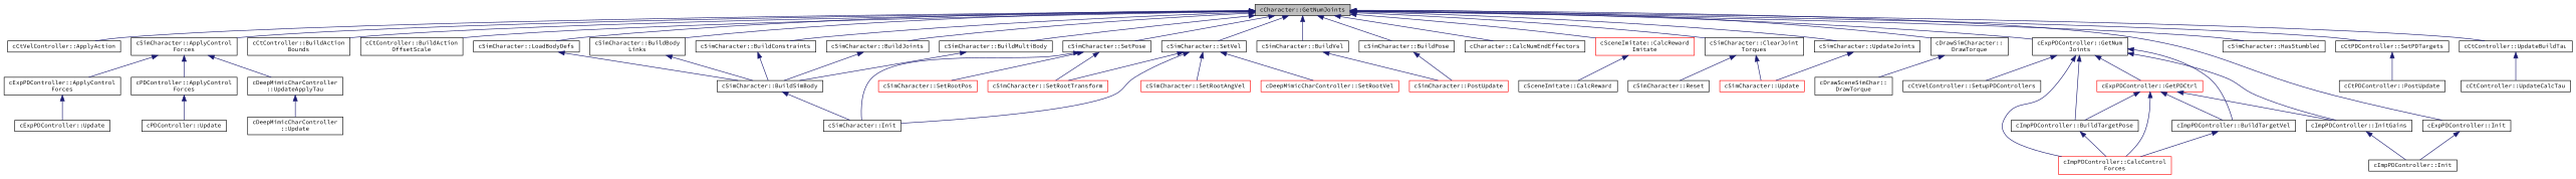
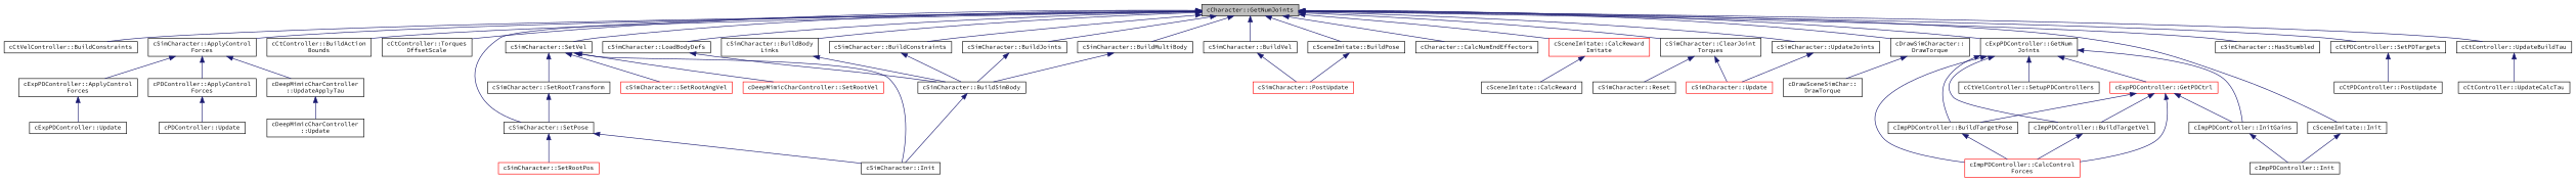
  digraph {
    fontname="Source Code Pro"
    rankdir=TB
    node [color=black fillcolor=white fontname="Source Code Pro" fontsize=10 shape=record style=filled]
    edge [color=midnightblue dir=back fontname="Source Code Pro" fontsize=10 labelfontname=Helvetica labelfontsize=10 style=solid]
    n1 [fillcolor=grey75 fontcolor=black height=0.2 label="cCharacter::GetNumJoints" width=0.4]
-   n2 [height=0.2 label="cCtVelController::ApplyAction" width=0.4]
+   n2 [height=0.2 label="cCtVelController::BuildConstraints" width=0.4]
    n3 [height=0.2 label="cSimCharacter::ApplyControl\lForces" width=0.4]
    n4 [height=0.2 label="cCtController::BuildAction\lBounds" width=0.4]
-   n5 [height=0.2 label="cCtController::BuildAction\lOffsetScale" width=0.4]
+   n5 [height=0.2 label="cCtController::Torques\lOffsetScale" width=0.4]
    n6 [height=0.2 label="cSimCharacter::BuildBody\lLinks" width=0.4]
    n7 [height=0.2 label="cSimCharacter::BuildConstraints" width=0.4]
    n8 [height=0.2 label="cSimCharacter::BuildJoints" width=0.4]
    n9 [height=0.2 label="cSimCharacter::BuildMultiBody" width=0.4]
-   n10 [height=0.2 label="cSimCharacter::BuildPose" width=0.4]
+   n10 [height=0.2 label="cSceneImitate::BuildPose" width=0.4]
    n11 [height=0.2 label="cSimCharacter::BuildVel" width=0.4]
    n12 [height=0.2 label="cCharacter::CalcNumEndEffectors" width=0.4]
    n13 [color=red height=0.2 label="cSceneImitate::CalcReward\lImitate" width=0.4]
    n14 [height=0.2 label="cSimCharacter::ClearJoint\lTorques" width=0.4]
    n15 [height=0.2 label="cDrawSimCharacter::\lDrawTorque" width=0.4]
    n16 [height=0.2 label="cExpPDController::GetNum\lJoints" width=0.4]
    n17 [height=0.2 label="cSimCharacter::HasStumbled" width=0.4]
-   n18 [height=0.2 label="cExpPDController::Init" width=0.4]
+   n18 [height=0.2 label="cSceneImitate::Init" width=0.4]
    n19 [height=0.2 label="cSimCharacter::LoadBodyDefs" width=0.4]
    n20 [height=0.2 label="cCtPDController::SetPDTargets" width=0.4]
    n21 [height=0.2 label="cSimCharacter::SetPose" width=0.4]
    n22 [height=0.2 label="cSimCharacter::SetVel" width=0.4]
    n23 [height=0.2 label="cCtController::UpdateBuildTau" width=0.4]
    n24 [height=0.2 label="cSimCharacter::UpdateJoints" width=0.4]
    n25 [height=0.2 label="cExpPDController::ApplyControl\lForces" width=0.4]
    n26 [height=0.2 label="cPDController::ApplyControl\lForces" width=0.4]
    n27 [height=0.2 label="cDeepMimicCharController\l::UpdateApplyTau" width=0.4]
    n28 [height=0.2 label="cSimCharacter::BuildSimBody" width=0.4]
    n29 [color=red height=0.2 label="cSimCharacter::PostUpdate" width=0.4]
    n30 [height=0.2 label="cSceneImitate::CalcReward" width=0.4]
    n31 [height=0.2 label="cSimCharacter::Reset" width=0.4]
    n32 [color=red height=0.2 label="cSimCharacter::Update" width=0.4]
    n33 [height=0.2 label="cDrawSceneSimChar::\lDrawTorque" width=0.4]
    n34 [height=0.2 label="cImpPDController::BuildTargetPose" width=0.4]
    n35 [color=red height=0.2 label="cImpPDController::CalcControl\lForces" width=0.4]
    n36 [height=0.2 label="cImpPDController::BuildTargetVel" width=0.4]
    n37 [color=red height=0.2 label="cExpPDController::GetPDCtrl" width=0.4]
    n38 [height=0.2 label="cImpPDController::InitGains" width=0.4]
    n39 [height=0.2 label="cCtVelController::SetupPDControllers" width=0.4]
    n40 [height=0.2 label="cImpPDController::Init" width=0.4]
    n41 [height=0.2 label="cCtPDController::PostUpdate" width=0.4]
    n42 [height=0.2 label="cSimCharacter::Init" width=0.4]
    n43 [color=red height=0.2 label="cSimCharacter::SetRootPos" width=0.4]
-   n44 [color=red height=0.2 label="cSimCharacter::SetRootTransform" width=0.4]
+   n44 [height=0.2 label="cSimCharacter::SetRootTransform" width=0.4]
    n45 [color=red height=0.2 label="cSimCharacter::SetRootAngVel" width=0.4]
    n46 [color=red height=0.2 label="cDeepMimicCharController::SetRootVel" width=0.4]
    n47 [height=0.2 label="cCtController::UpdateCalcTau" width=0.4]
    n48 [height=0.2 label="cExpPDController::Update" width=0.4]
    n49 [height=0.2 label="cPDController::Update" width=0.4]
    n50 [height=0.2 label="cDeepMimicCharController\l::Update" width=0.4]
    n1 -> n2
    n1 -> n3
    n1 -> n4
    n1 -> n5
    n1 -> n6
    n1 -> n7
    n1 -> n8
    n1 -> n9
    n1 -> n10
    n1 -> n11
    n1 -> n12
    n1 -> n13
    n1 -> n14
    n1 -> n15
    n1 -> n16
    n1 -> n17
    n1 -> n18
    n1 -> n19
    n1 -> n20
    n1 -> n21
    n1 -> n22
    n1 -> n23
    n1 -> n24
    n3 -> n25
    n3 -> n26
    n3 -> n27
    n6 -> n28
    n7 -> n28
    n8 -> n28
    n9 -> n28
    n10 -> n29
    n11 -> n29
    n13 -> n30
    n14 -> n31
    n14 -> n32
    n15 -> n33
    n16 -> n34
    n16 -> n35
    n16 -> n36
    n16 -> n37
    n16 -> n38
    n16 -> n39
    n18 -> n40
    n19 -> n28
    n20 -> n41
    n21 -> n42
    n21 -> n43
-   n21 -> n44
+   n44 -> n21
    n22 -> n42
    n22 -> n44
    n22 -> n45
    n22 -> n46
    n23 -> n47
    n24 -> n32
    n25 -> n48
    n26 -> n49
    n27 -> n50
    n28 -> n42
    n34 -> n35
    n36 -> n35
    n37 -> n34
    n37 -> n35
    n37 -> n36
    n37 -> n38
    n38 -> n40
  }
